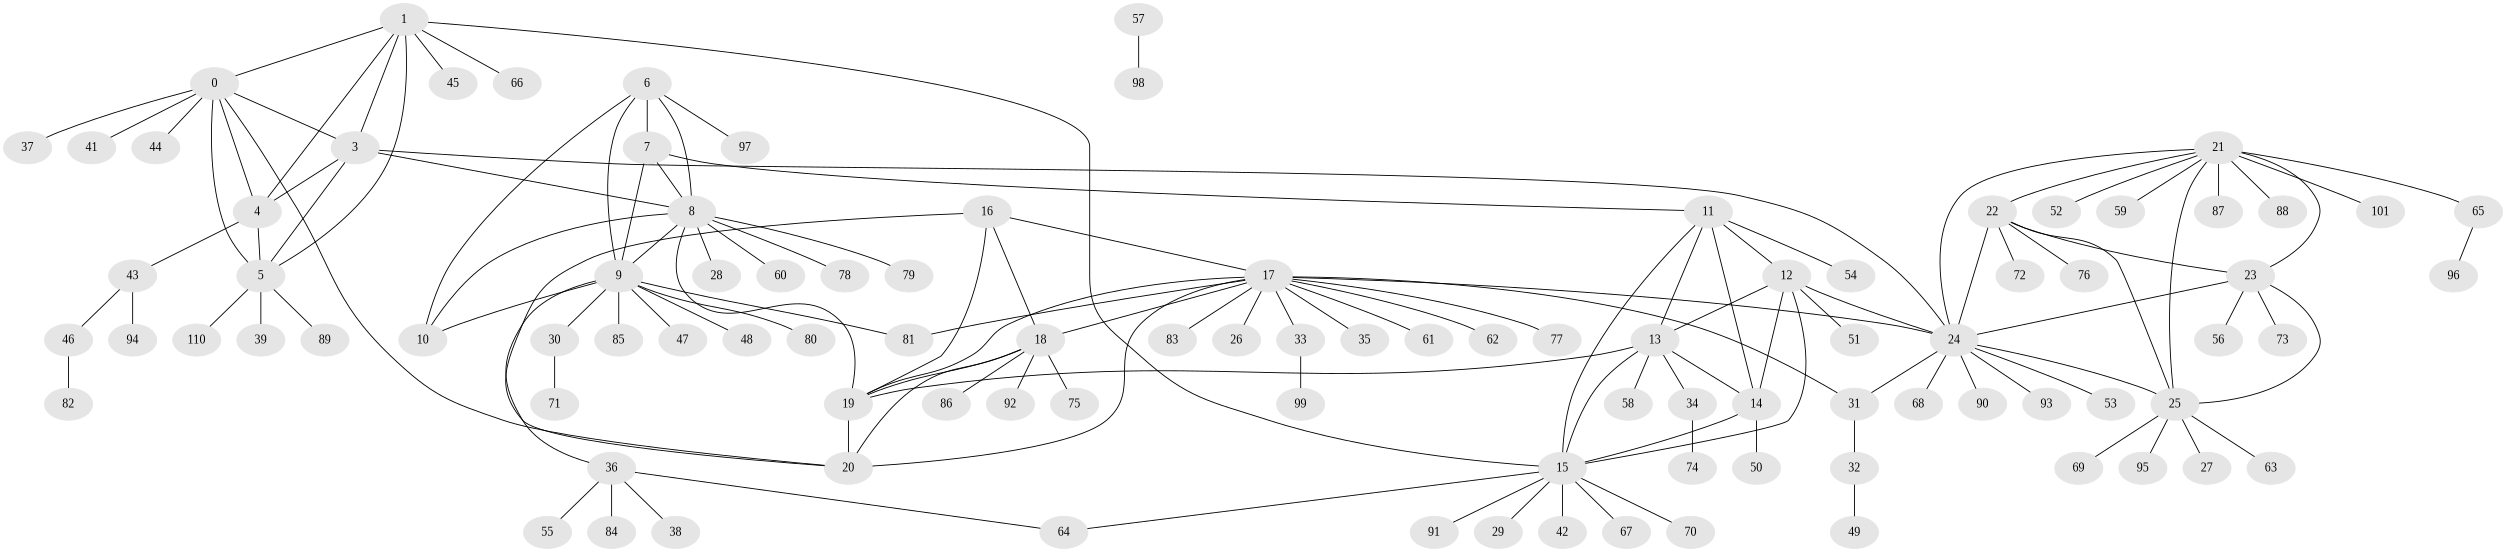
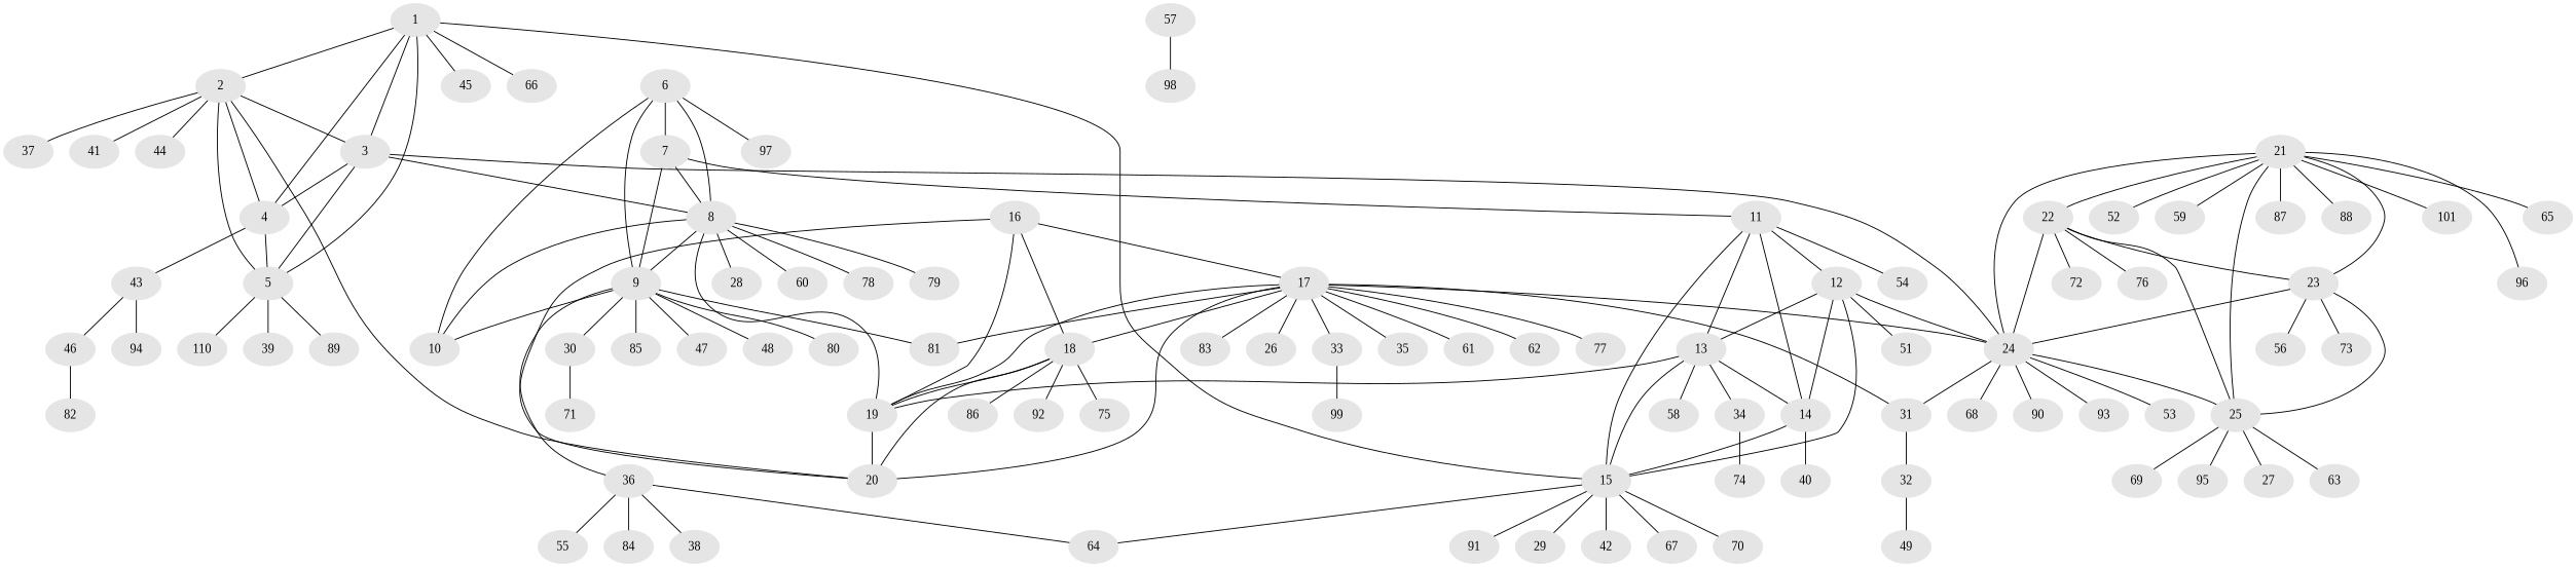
  graph {
    fontname="Liberation Serif"
    node [color=gray90 fontname="Liberation Serif" style=filled]
    edge [fontname="Liberation Serif"]
    1
-   2 [label=0]
+   2
    3
    4
    5
    15
    45
    66
    20
    37
    41
    44
    8
    24
    43
    39
    89
    n18 [label=110]
    29
    42
    64
    67
    70
    91
    9
    10
    19
    28
    60
    78
    79
    31
    25
    53
    68
    90
    93
    46
    94
    6
    7
    97
    11
    30
    36
    47
    48
    80
    81
    85
    12
    13
    14
    54
    71
    38
    55
    84
    51
    34
    58
-   50
+   50 [label=40]
    74
    16
    17
    18
    26
    33
    35
    61
    62
    77
    83
    75
    86
    92
    32
    99
    21
    22
    23
    52
    59
    65
    87
    88
    96
    101
    72
    76
    56
    73
    27
    63
    69
    95
    49
    57
    98
    82
    1 -- 2
    1 -- 3
    1 -- 4
    1 -- 5
    1 -- 15
    1 -- 45
    1 -- 66
    2 -- 3
    2 -- 4
    2 -- 5
    2 -- 20
    2 -- 37
    2 -- 41
    2 -- 44
    3 -- 4
    3 -- 5
    3 -- 8
    3 -- 24
    4 -- 5
    4 -- 43
    5 -- 39
    5 -- 89
    5 -- n18
    15 -- 29
    15 -- 42
    15 -- 64
    15 -- 67
    15 -- 70
    15 -- 91
    8 -- 9
    8 -- 10
    8 -- 19
    8 -- 28
    8 -- 60
    8 -- 78
    8 -- 79
    24 -- 31
    24 -- 25
    24 -- 53
    24 -- 68
    24 -- 90
    24 -- 93
    43 -- 46
    43 -- 94
    9 -- 10
    9 -- 30
    9 -- 36
    9 -- 47
    9 -- 48
    9 -- 80
    9 -- 81
    9 -- 85
    19 -- 20
    31 -- 32
    25 -- 27
    25 -- 63
    25 -- 69
    25 -- 95
    46 -- 82
    6 -- 8
    6 -- 9
    6 -- 10
    6 -- 7
    6 -- 97
    7 -- 8
    7 -- 9
    7 -- 11
    11 -- 15
    11 -- 12
    11 -- 13
    11 -- 14
    11 -- 54
    30 -- 71
    36 -- 64
    36 -- 38
    36 -- 55
    36 -- 84
    12 -- 15
    12 -- 24
    12 -- 13
    12 -- 14
    12 -- 51
    13 -- 15
    13 -- 19
    13 -- 14
    13 -- 34
    13 -- 58
    14 -- 15
    14 -- 50
    34 -- 74
    16 -- 20
    16 -- 19
    16 -- 17
    16 -- 18
    17 -- 20
    17 -- 24
    17 -- 19
    17 -- 31
    17 -- 81
    17 -- 18
    17 -- 26
    17 -- 33
    17 -- 35
    17 -- 61
    17 -- 62
    17 -- 77
    17 -- 83
    18 -- 20
    18 -- 19
    18 -- 75
    18 -- 86
    18 -- 92
    33 -- 99
    32 -- 49
    21 -- 24
    21 -- 25
    21 -- 22
    21 -- 23
    21 -- 52
    21 -- 59
    21 -- 65
    21 -- 87
    21 -- 88
-   65 -- 96
+   21 -- 96
    21 -- 101
    22 -- 24
    22 -- 25
    22 -- 23
    22 -- 72
    22 -- 76
    23 -- 24
    23 -- 25
    23 -- 56
    23 -- 73
    57 -- 98
  }
